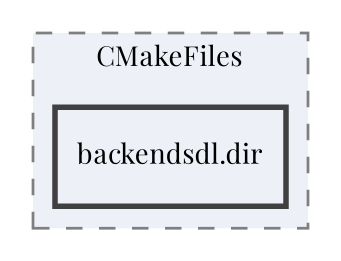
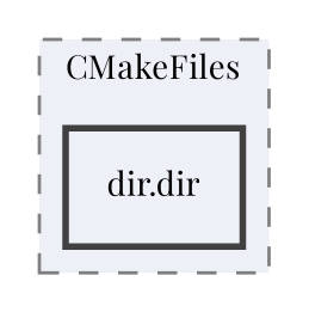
  digraph {
    compound=true
    fontname="Playfair Display"
-   n1 [color=grey25 fillcolor="#edf0f7" fontname="Playfair Display" fontsize=10 label="backendsdl.dir" shape=box style="filled,bold,"]
+   n1 [color=grey25 fillcolor="#edf0f7" fontname="Playfair Display" fontsize=10 label="dir.dir" shape=box style="filled,bold,"]
    subgraph cluster_1 {
      bgcolor="#edf0f7"
      fontsize=10
      label=CMakeFiles
      pencolor=grey50
      style="filled,dashed,"
      n1
    }
  }
